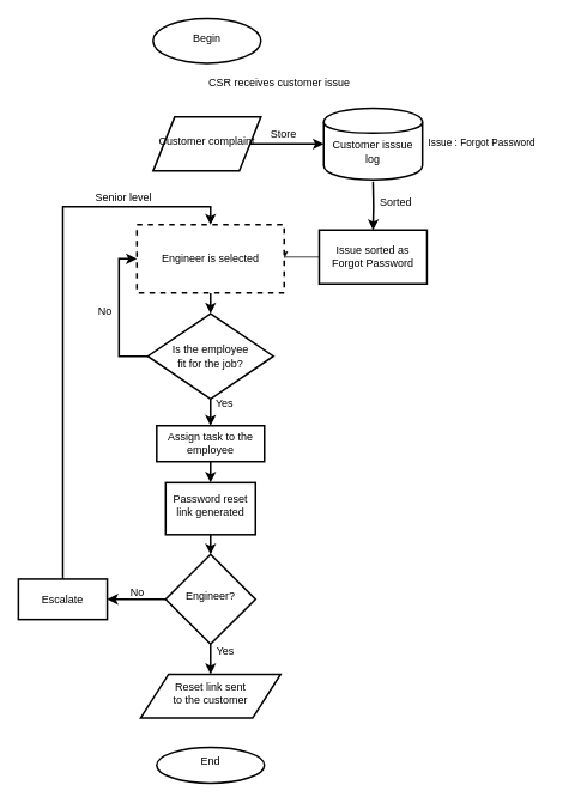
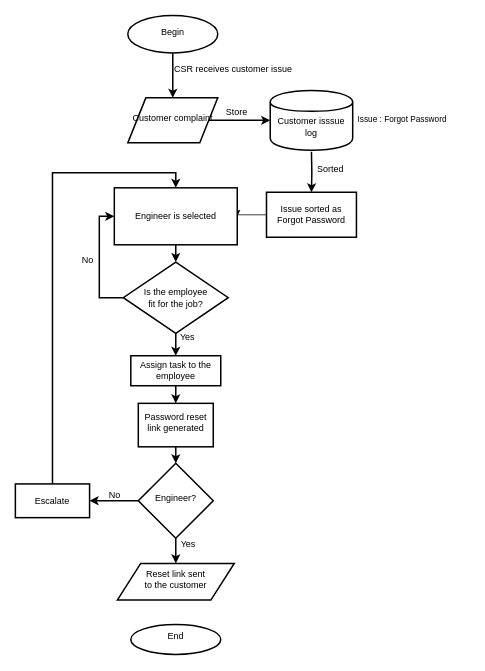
  <mxCell id="0" />
  <mxCell id="1" parent="0" />
+ <mxCell id="2" style="edgeStyle=orthogonalEdgeStyle;rounded=0;orthogonalLoop=1;jettySize=auto;html=1;exitX=0.5;exitY=1;exitDx=0;exitDy=0;entryX=0.5;entryY=0;entryDx=0;entryDy=0;labelBackgroundColor=none;fontColor=#000000;strokeWidth=2;" parent="1" source="3" target="7" edge="1"><mxGeometry relative="1" as="geometry" /></mxCell>
  <mxCell id="3" value="Begin" style="ellipse;whiteSpace=wrap;html=1;spacingTop=-7;fontColor=#000000;labelBackgroundColor=none;labelBorderColor=none;strokeWidth=2;" parent="1" vertex="1"><mxGeometry x="170" y="20" width="120" height="50" as="geometry" /></mxCell>
  <mxCell id="4" style="edgeStyle=orthogonalEdgeStyle;rounded=0;orthogonalLoop=1;jettySize=auto;html=1;exitX=0.5;exitY=1;exitDx=0;exitDy=0;entryX=0.5;entryY=0;entryDx=0;entryDy=0;labelBackgroundColor=none;fontColor=#000000;strokeWidth=2;" parent="1" target="21" edge="1"><mxGeometry relative="1" as="geometry"><mxPoint x="415" y="202" as="sourcePoint" /></mxGeometry></mxCell>
  <mxCell id="5" value="&lt;div&gt;Customer isssue&lt;/div&gt;&lt;div&gt;log&lt;br&gt;&lt;/div&gt;" style="shape=cylinder;whiteSpace=wrap;html=1;boundedLbl=1;backgroundOutline=1;spacingTop=-7;fontColor=#000000;labelBackgroundColor=none;labelBorderColor=none;strokeWidth=2;" parent="1" vertex="1"><mxGeometry x="360" y="120" width="110" height="80" as="geometry" /></mxCell>
  <mxCell id="6" style="edgeStyle=orthogonalEdgeStyle;rounded=0;orthogonalLoop=1;jettySize=auto;html=1;exitX=1;exitY=0.5;exitDx=0;exitDy=0;entryX=0;entryY=0.5;entryDx=0;entryDy=0;labelBackgroundColor=none;fontColor=#000000;strokeWidth=2;" parent="1" source="7" target="5" edge="1"><mxGeometry relative="1" as="geometry" /></mxCell>
  <mxCell id="7" value="Customer complaint" style="shape=parallelogram;perimeter=parallelogramPerimeter;whiteSpace=wrap;html=1;spacingTop=-7;fontColor=#000000;labelBackgroundColor=none;labelBorderColor=none;strokeWidth=2;" parent="1" vertex="1"><mxGeometry x="170" y="130" width="120" height="60" as="geometry" /></mxCell>
  <mxCell id="8" value="Sorted" style="text;html=1;resizable=0;points=[];autosize=1;align=left;verticalAlign=top;spacingTop=-7;fontColor=#000000;labelBackgroundColor=none;labelBorderColor=none;strokeWidth=2;" parent="1" vertex="1"><mxGeometry x="421" y="218" width="60" height="20" as="geometry" /></mxCell>
  <mxCell id="9" value="CSR receives customer issue" style="text;html=1;resizable=0;points=[];autosize=1;align=left;verticalAlign=top;spacingTop=-7;fontColor=#000000;labelBackgroundColor=none;labelBorderColor=none;strokeWidth=2;" parent="1" vertex="1"><mxGeometry x="230" y="85" width="190" height="20" as="geometry" /></mxCell>
  <mxCell id="10" style="edgeStyle=orthogonalEdgeStyle;rounded=0;orthogonalLoop=1;jettySize=auto;html=1;exitX=0.5;exitY=1;exitDx=0;exitDy=0;exitPerimeter=0;entryX=0.5;entryY=0;entryDx=0;entryDy=0;labelBackgroundColor=none;fontColor=#000000;strokeWidth=2;" parent="1" source="12" target="18" edge="1"><mxGeometry relative="1" as="geometry" /></mxCell>
  <mxCell id="11" style="edgeStyle=orthogonalEdgeStyle;rounded=0;orthogonalLoop=1;jettySize=auto;html=1;exitX=0;exitY=0.5;exitDx=0;exitDy=0;exitPerimeter=0;entryX=1;entryY=0.5;entryDx=0;entryDy=0;labelBackgroundColor=none;fontColor=#000000;strokeWidth=2;" parent="1" source="12" target="33" edge="1"><mxGeometry relative="1" as="geometry" /></mxCell>
  <mxCell id="12" value="Engineer?" style="strokeWidth=2;html=1;shape=mxgraph.flowchart.decision;whiteSpace=wrap;spacingTop=-7;fontColor=#000000;labelBackgroundColor=none;labelBorderColor=none;" parent="1" vertex="1"><mxGeometry x="184" y="617.5" width="100" height="100" as="geometry" /></mxCell>
  <mxCell id="13" style="edgeStyle=orthogonalEdgeStyle;rounded=0;orthogonalLoop=1;jettySize=auto;html=1;exitX=0.5;exitY=1;exitDx=0;exitDy=0;labelBackgroundColor=none;fontColor=#000000;strokeWidth=2;" parent="1" source="14" target="12" edge="1"><mxGeometry relative="1" as="geometry" /></mxCell>
  <mxCell id="14" value="Password reset link generated" style="rounded=1;whiteSpace=wrap;html=1;absoluteArcSize=1;arcSize=0;strokeWidth=2;spacingTop=-7;fontColor=#000000;labelBackgroundColor=none;labelBorderColor=none;" parent="1" vertex="1"><mxGeometry x="184" y="537.5" width="100" height="58" as="geometry" /></mxCell>
  <mxCell id="15" value="No" style="text;html=1;resizable=0;points=[];autosize=1;align=left;verticalAlign=top;spacingTop=-7;fontColor=#000000;labelBackgroundColor=none;labelBorderColor=none;strokeWidth=2;" parent="1" vertex="1"><mxGeometry x="143" y="652.5" width="30" height="20" as="geometry" /></mxCell>
  <mxCell id="16" value="Yes" style="text;html=1;resizable=0;points=[];autosize=1;align=left;verticalAlign=top;spacingTop=-7;fontColor=#000000;labelBackgroundColor=none;labelBorderColor=none;strokeWidth=2;" parent="1" vertex="1"><mxGeometry x="239" y="717.5" width="40" height="20" as="geometry" /></mxCell>
- <mxCell id="17" value="Senior level" style="text;html=1;resizable=0;points=[];autosize=1;align=left;verticalAlign=top;spacingTop=-7;fontColor=#000000;labelBackgroundColor=none;labelBorderColor=none;strokeWidth=2;" parent="1" vertex="1"><mxGeometry x="104" y="213" width="90" height="20" as="geometry" /></mxCell>
  <mxCell id="18" value="&lt;div&gt;Reset link sent &lt;br&gt;&lt;/div&gt;&lt;div&gt;to the customer&lt;/div&gt;" style="shape=parallelogram;perimeter=parallelogramPerimeter;whiteSpace=wrap;html=1;spacingTop=-7;fontColor=#000000;labelBackgroundColor=none;labelBorderColor=none;strokeWidth=2;" parent="1" vertex="1"><mxGeometry x="156" y="751" width="156" height="49" as="geometry" /></mxCell>
  <mxCell id="19" value="End" style="ellipse;whiteSpace=wrap;html=1;spacingTop=-7;fontColor=#000000;labelBackgroundColor=none;labelBorderColor=none;strokeWidth=2;" parent="1" vertex="1"><mxGeometry x="174" y="832.5" width="120" height="40" as="geometry" /></mxCell>
  <mxCell id="20" style="edgeStyle=orthogonalEdgeStyle;rounded=0;orthogonalLoop=1;jettySize=auto;html=1;exitX=0;exitY=0.5;exitDx=0;exitDy=0;entryX=1;entryY=0.5;entryDx=0;entryDy=0;" edge="1" parent="1" source="21" target="24"><mxGeometry relative="1" as="geometry" /></mxCell>
  <mxCell id="21" value="Issue sorted as Forgot Password" style="shape=trapezoid;perimeter=trapezoidPerimeter;whiteSpace=wrap;html=1;labelBackgroundColor=none;fontColor=#000000;rotation=0;size=0;strokeWidth=2;" parent="1" vertex="1"><mxGeometry x="355" y="256" width="120" height="60" as="geometry" /></mxCell>
  <mxCell id="22" value="Store" style="text;html=1;resizable=0;points=[];autosize=1;align=left;verticalAlign=top;spacingTop=-4;fontColor=#000000;strokeWidth=2;" parent="1" vertex="1"><mxGeometry x="299" y="140" width="50" height="20" as="geometry" /></mxCell>
  <mxCell id="23" style="edgeStyle=orthogonalEdgeStyle;rounded=0;orthogonalLoop=1;jettySize=auto;html=1;entryX=0.5;entryY=0;entryDx=0;entryDy=0;labelBackgroundColor=none;fontColor=#000000;strokeWidth=2;" parent="1" source="24" target="27" edge="1"><mxGeometry relative="1" as="geometry" /></mxCell>
- <mxCell id="24" value="Engineer is selected" style="rounded=0;whiteSpace=wrap;html=1;labelBackgroundColor=none;fontColor=#000000;strokeWidth=2;dashed=1;" parent="1" vertex="1"><mxGeometry x="152" y="250" width="164" height="76" as="geometry" /></mxCell>
+ <mxCell id="24" value="Engineer is selected" style="rounded=0;whiteSpace=wrap;html=1;labelBackgroundColor=none;fontColor=#000000;strokeWidth=2;" parent="1" vertex="1"><mxGeometry x="152" y="250" width="164" height="76" as="geometry" /></mxCell>
  <mxCell id="25" style="edgeStyle=orthogonalEdgeStyle;rounded=0;orthogonalLoop=1;jettySize=auto;html=1;labelBackgroundColor=none;fontColor=#000000;strokeWidth=2;entryX=0.5;entryY=0;entryDx=0;entryDy=0;" parent="1" source="27" target="29" edge="1"><mxGeometry relative="1" as="geometry" /></mxCell>
  <mxCell id="26" style="edgeStyle=orthogonalEdgeStyle;rounded=0;orthogonalLoop=1;jettySize=auto;html=1;exitX=0;exitY=0.5;exitDx=0;exitDy=0;entryX=0;entryY=0.5;entryDx=0;entryDy=0;labelBackgroundColor=none;fontColor=#000000;strokeWidth=2;" parent="1" source="27" target="24" edge="1"><mxGeometry relative="1" as="geometry" /></mxCell>
  <mxCell id="27" value="&lt;div&gt;Is the employee&lt;/div&gt;&lt;div&gt; fit for the job?&lt;/div&gt;" style="rhombus;whiteSpace=wrap;html=1;labelBackgroundColor=none;fontColor=#000000;strokeWidth=2;" parent="1" vertex="1"><mxGeometry x="164" y="349" width="140" height="95" as="geometry" /></mxCell>
  <mxCell id="28" style="edgeStyle=orthogonalEdgeStyle;rounded=0;orthogonalLoop=1;jettySize=auto;html=1;exitX=0.5;exitY=1;exitDx=0;exitDy=0;entryX=0.5;entryY=0;entryDx=0;entryDy=0;labelBackgroundColor=none;fontColor=#000000;strokeWidth=2;" parent="1" source="29" target="14" edge="1"><mxGeometry relative="1" as="geometry" /></mxCell>
  <mxCell id="29" value="Assign task to the employee" style="rounded=0;whiteSpace=wrap;html=1;labelBackgroundColor=none;fontColor=#000000;strokeWidth=2;" parent="1" vertex="1"><mxGeometry x="174" y="474" width="120" height="40" as="geometry" /></mxCell>
  <mxCell id="30" value="No" style="text;html=1;resizable=0;points=[];autosize=1;align=left;verticalAlign=top;spacingTop=-4;fontColor=#000000;strokeWidth=2;" parent="1" vertex="1"><mxGeometry x="107" y="337" width="30" height="20" as="geometry" /></mxCell>
  <mxCell id="31" value="Yes" style="text;html=1;resizable=0;points=[];autosize=1;align=left;verticalAlign=top;spacingTop=-4;fontColor=#000000;strokeWidth=2;" parent="1" vertex="1"><mxGeometry x="238" y="439" width="40" height="20" as="geometry" /></mxCell>
  <mxCell id="32" style="edgeStyle=orthogonalEdgeStyle;rounded=0;orthogonalLoop=1;jettySize=auto;html=1;exitX=0.5;exitY=0;exitDx=0;exitDy=0;entryX=0.5;entryY=0;entryDx=0;entryDy=0;labelBackgroundColor=none;fontColor=#000000;strokeWidth=2;" parent="1" source="33" target="24" edge="1"><mxGeometry relative="1" as="geometry" /></mxCell>
  <mxCell id="33" value="Escalate" style="rounded=0;whiteSpace=wrap;html=1;labelBackgroundColor=none;fontColor=#000000;strokeWidth=2;" parent="1" vertex="1"><mxGeometry x="20" y="645" width="99" height="45" as="geometry" /></mxCell>
  <mxCell id="34" value="&lt;div style=&quot;font-size: 11px&quot;&gt;&lt;font style=&quot;font-size: 11px&quot;&gt;Issue : Forgot Password &lt;br&gt;&lt;/font&gt;&lt;/div&gt;&lt;div style=&quot;font-size: 11px&quot;&gt;&lt;font style=&quot;font-size: 11px&quot;&gt;&lt;br&gt;&lt;/font&gt;&lt;/div&gt;&lt;div style=&quot;font-size: 11px&quot;&gt;&lt;font style=&quot;font-size: 11px&quot;&gt;&lt;br&gt;&lt;/font&gt;&lt;/div&gt;" style="text;html=1;resizable=0;points=[];autosize=1;align=left;verticalAlign=top;spacingTop=-4;" vertex="1" parent="1"><mxGeometry x="475" y="150" width="150" height="40" as="geometry" /></mxCell>
